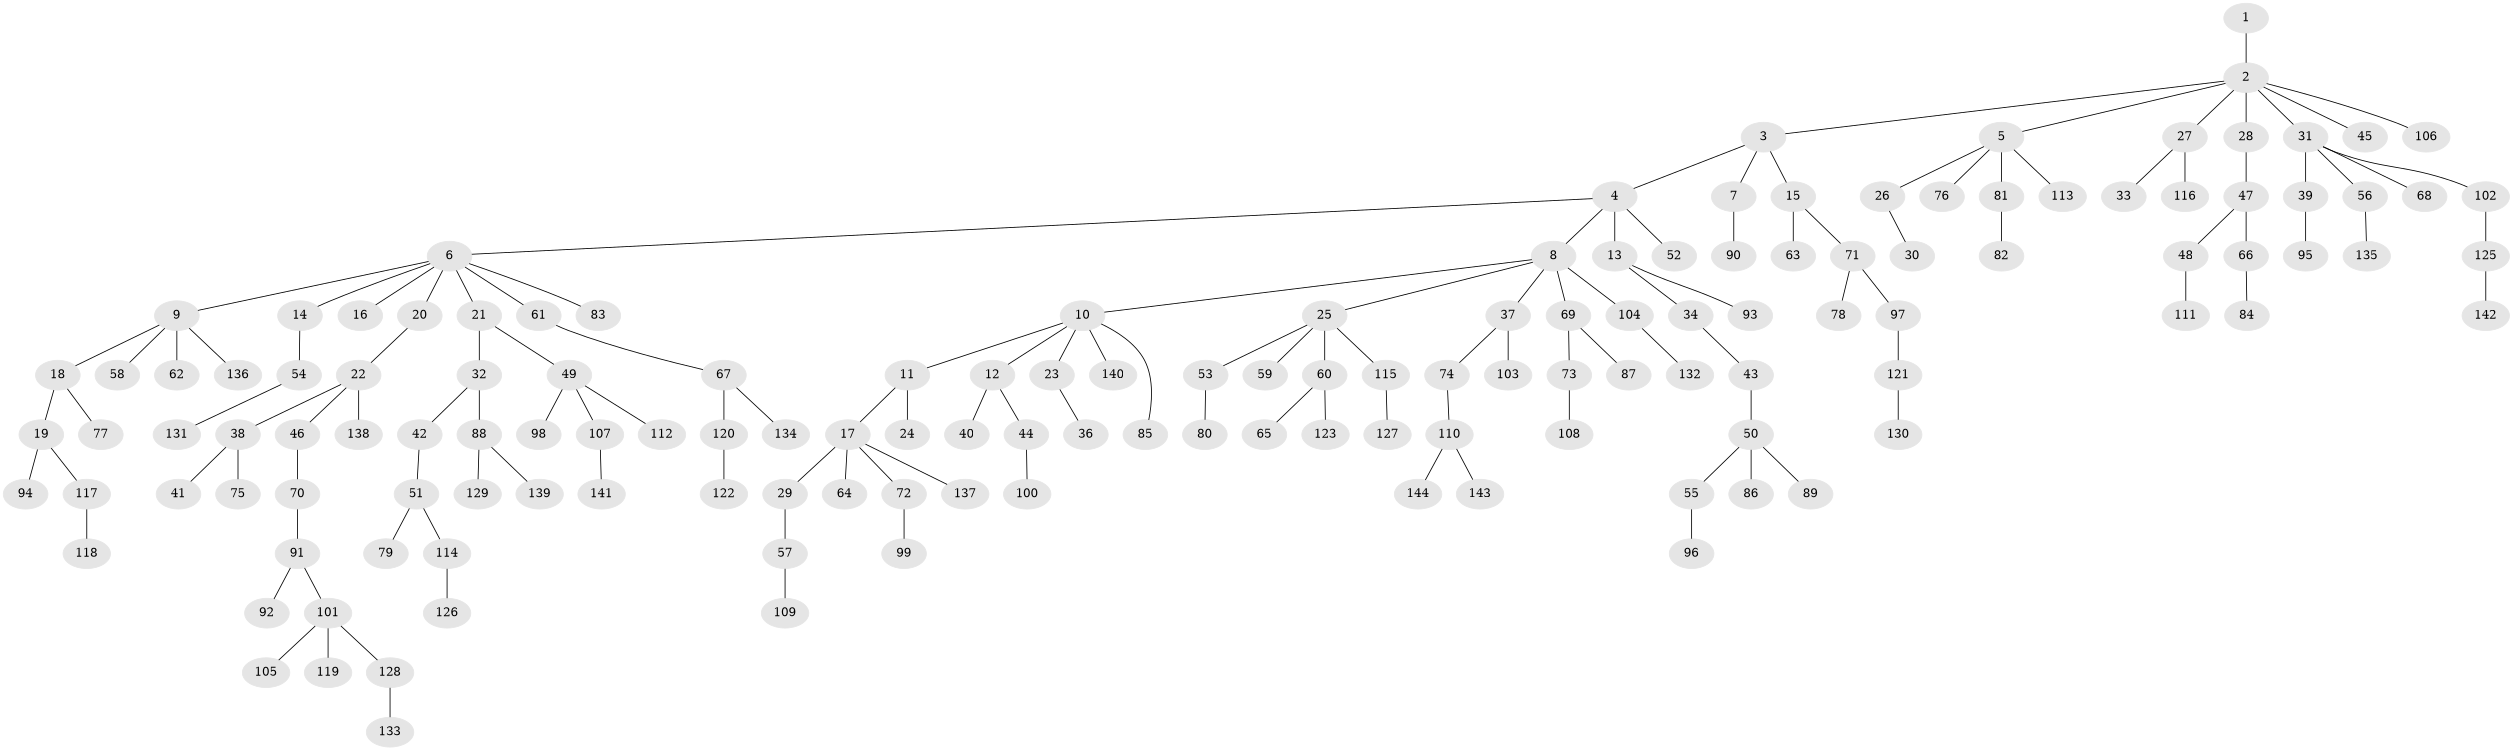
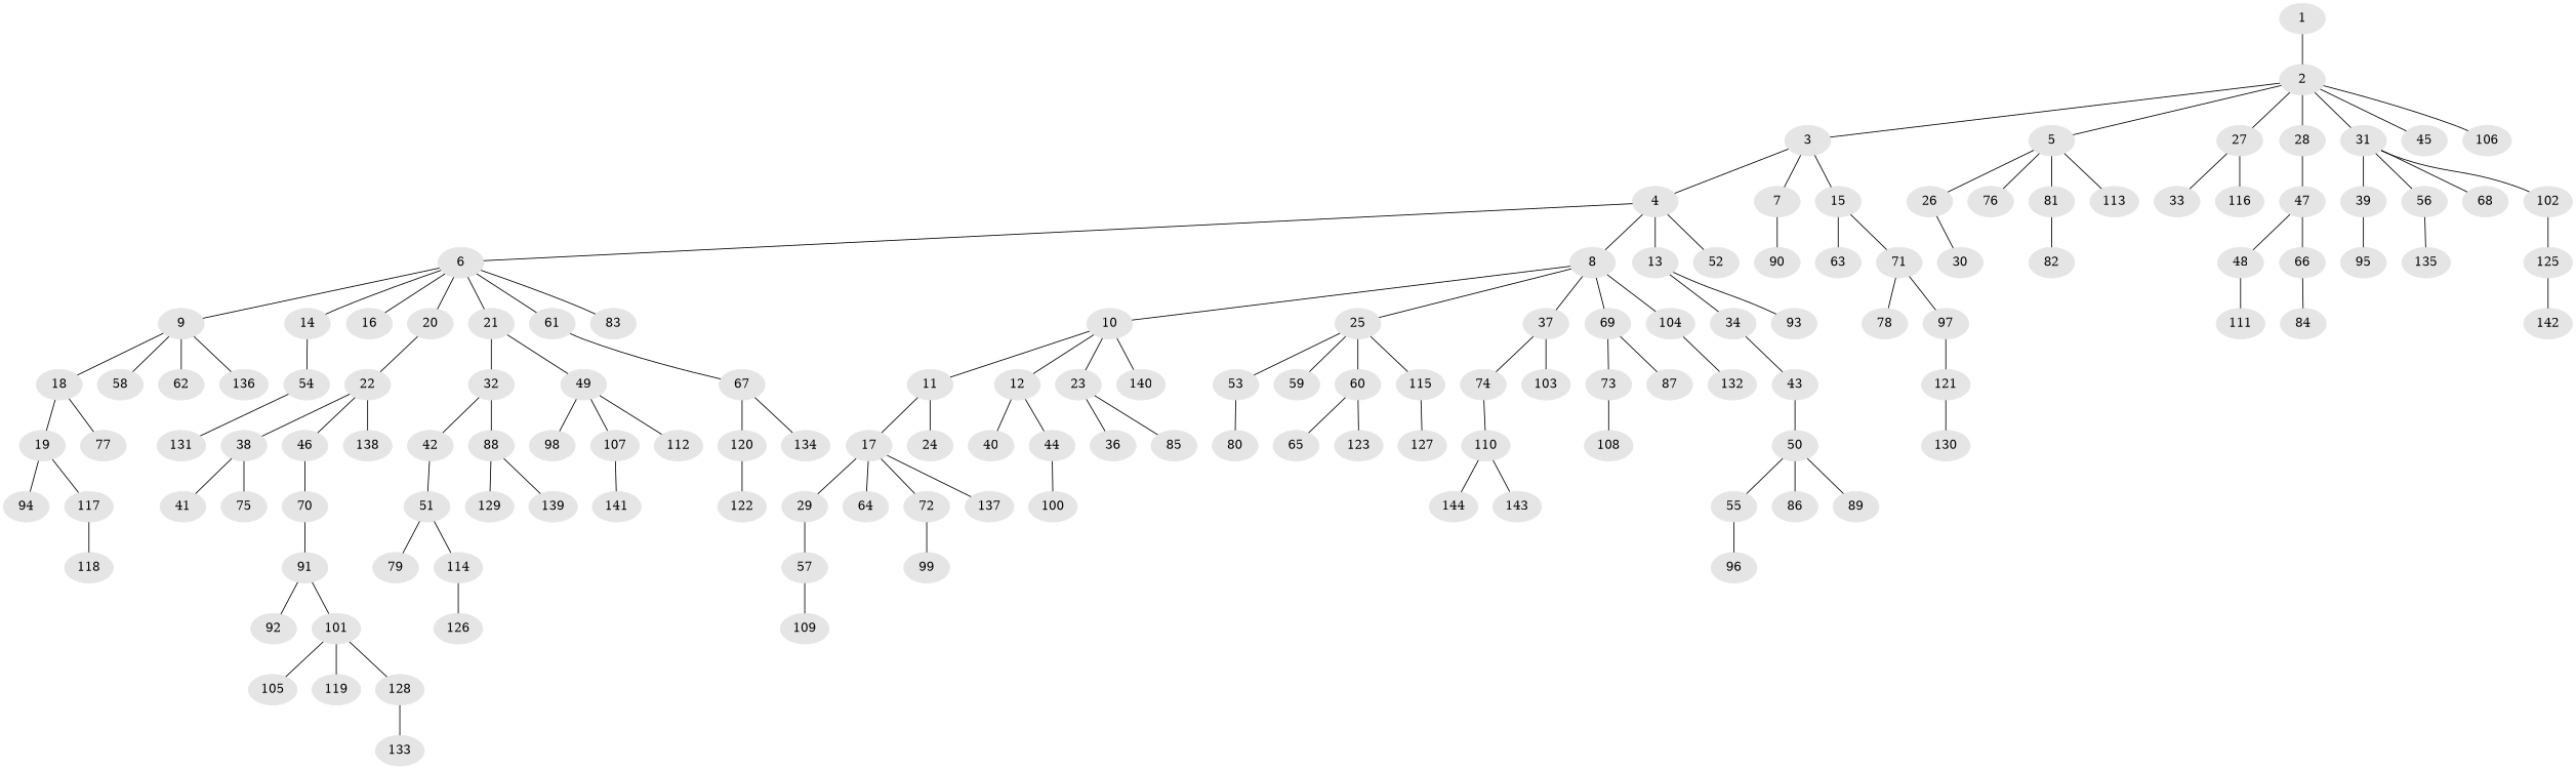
  graph {
    node [color=gray90 style=filled]
    1
    2
    3
    5
    27
    28
    31
    45
    106
    4
    7
    15
    26
    76
    81
    113
    33
    116
    47
    39
    56
    68
    102
    6
    8
    13
    52
    90
    63
    71
    9
    14
    16
    20
    21
    61
    83
    10
    25
    37
    69
    104
    34
    93
    30
    82
    18
    58
    62
    136
    54
    22
    32
    49
    67
    11
    12
    23
    140
    53
    59
    60
    115
    74
    103
    73
    87
    132
    19
    77
    17
    24
    40
    44
    36
    85
    29
    64
    72
    137
    100
    43
    131
    78
    97
    57
    99
    94
    117
    118
    38
    46
    138
    42
    88
    98
    107
    112
    41
    75
    70
    80
    65
    123
    127
    48
    66
    109
    95
    135
    125
    51
    129
    139
    50
    110
    79
    114
    55
    86
    89
    91
    111
    84
    141
    96
    126
    120
    134
    122
    108
    92
    101
    121
    n135 [label=144]
    143
    105
    119
    128
    130
    133
    142
    1 -- 2
    2 -- 3
    2 -- 5
    2 -- 27
    2 -- 28
    2 -- 31
    2 -- 45
    2 -- 106
    3 -- 4
    3 -- 7
    3 -- 15
    5 -- 26
    5 -- 76
    5 -- 81
    5 -- 113
    27 -- 33
    27 -- 116
    28 -- 47
    31 -- 39
    31 -- 56
    31 -- 68
    31 -- 102
    4 -- 6
    4 -- 8
    4 -- 13
    4 -- 52
    7 -- 90
    15 -- 63
    15 -- 71
    26 -- 30
    81 -- 82
    47 -- 48
    47 -- 66
    39 -- 95
    56 -- 135
    102 -- 125
    6 -- 9
    6 -- 14
    6 -- 16
    6 -- 20
    6 -- 21
    6 -- 61
    6 -- 83
    8 -- 10
    8 -- 25
    8 -- 37
    8 -- 69
    8 -- 104
    13 -- 34
    13 -- 93
    71 -- 78
    71 -- 97
    9 -- 18
    9 -- 58
    9 -- 62
    9 -- 136
    14 -- 54
    20 -- 22
    21 -- 32
    21 -- 49
    61 -- 67
    10 -- 11
    10 -- 12
    10 -- 23
    10 -- 140
    25 -- 53
    25 -- 59
    25 -- 60
    25 -- 115
    37 -- 74
    37 -- 103
    69 -- 73
    69 -- 87
    104 -- 132
    34 -- 43
    18 -- 19
    18 -- 77
    54 -- 131
    22 -- 38
    22 -- 46
    22 -- 138
    32 -- 42
    32 -- 88
    49 -- 98
    49 -- 107
    49 -- 112
    67 -- 120
    67 -- 134
    11 -- 17
    11 -- 24
    12 -- 40
    12 -- 44
    23 -- 36
-   10 -- 85
+   23 -- 85
    53 -- 80
    60 -- 65
    60 -- 123
    115 -- 127
    74 -- 110
    73 -- 108
    19 -- 94
    19 -- 117
    17 -- 29
    17 -- 64
    17 -- 72
    17 -- 137
    44 -- 100
    29 -- 57
    72 -- 99
    43 -- 50
    97 -- 121
    57 -- 109
    117 -- 118
    38 -- 41
    38 -- 75
    46 -- 70
    42 -- 51
    88 -- 129
    88 -- 139
    107 -- 141
    70 -- 91
    48 -- 111
    66 -- 84
    125 -- 142
    51 -- 79
    51 -- 114
    50 -- 55
    50 -- 86
    50 -- 89
    110 -- n135
    110 -- 143
    114 -- 126
    55 -- 96
    91 -- 92
    91 -- 101
    120 -- 122
    101 -- 105
    101 -- 119
    101 -- 128
    121 -- 130
    128 -- 133
  }
